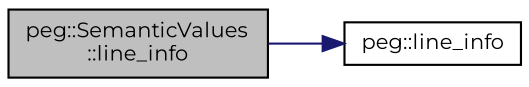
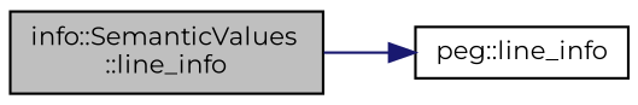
  digraph {
    rankdir=LR
    fontname=Montserrat
    node [color=black fontname=Montserrat fontsize=10 shape=record style=filled]
-   n1 [fillcolor=grey75 fontcolor=black height=0.2 label="peg::SemanticValues\l::line_info" width=0.4]
+   n1 [fillcolor=grey75 fontcolor=black height=0.2 label="info::SemanticValues\l::line_info" width=0.4]
    n2 [fillcolor=white height=0.2 label="peg::line_info" width=0.4]
    n1 -> n2 [color=midnightblue fontname=Montserrat fontsize=10 labelfontname=Helvetica labelfontsize=10 style=solid]
  }
